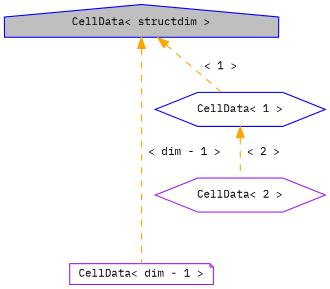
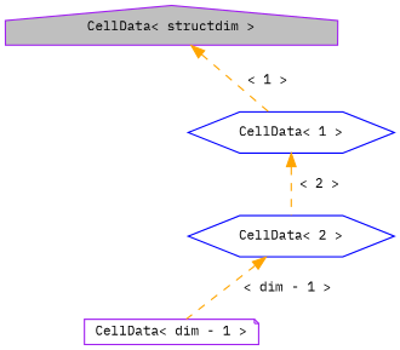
  digraph {
    fontname="IBM Plex Mono"
    node [color=purple fillcolor=white fontname="IBM Plex Mono" fontsize=10 shape=hexagon style=filled]
    edge [color=orange dir=back fontname="IBM Plex Mono" fontsize=10 labelfontname=Helvetica labelfontsize=10 style=dashed]
-   n1 [color=blue fillcolor=grey75 fontcolor=black height=0.2 label="CellData\< structdim \>" shape=house width=0.4]
+   n1 [fillcolor=grey75 fontcolor=black height=0.2 label="CellData\< structdim \>" shape=house width=0.4]
    n2 [height=0.2 label="CellData\< dim - 1 \>" shape=note width=0.4]
    n3 [color=blue height=0.2 label="CellData\< 1 \>" width=0.4]
-   n4 [height=0.2 label="CellData\< 2 \>" width=0.4]
-   n1 -> n2 [label=" \< dim - 1 \>"]
+   n4 [color=blue height=0.2 label="CellData\< 2 \>" width=0.4]
+   n4 -> n2 [label=" \< dim - 1 \>"]
    n1 -> n3 [label=" \< 1 \>"]
    n3 -> n4 [label=" \< 2 \>"]
  }
